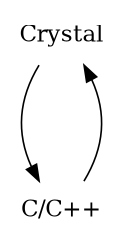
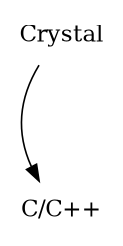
  digraph {
    nodesep=1
    rankdir=LR
    node [shape=none]
    n1 [label="C/C++"]
    n2 [label=Crystal]
    subgraph sub_1 {
      rank=same
      n1
      n2
    }
-   n1 -> n2
    n2 -> n1
  }
